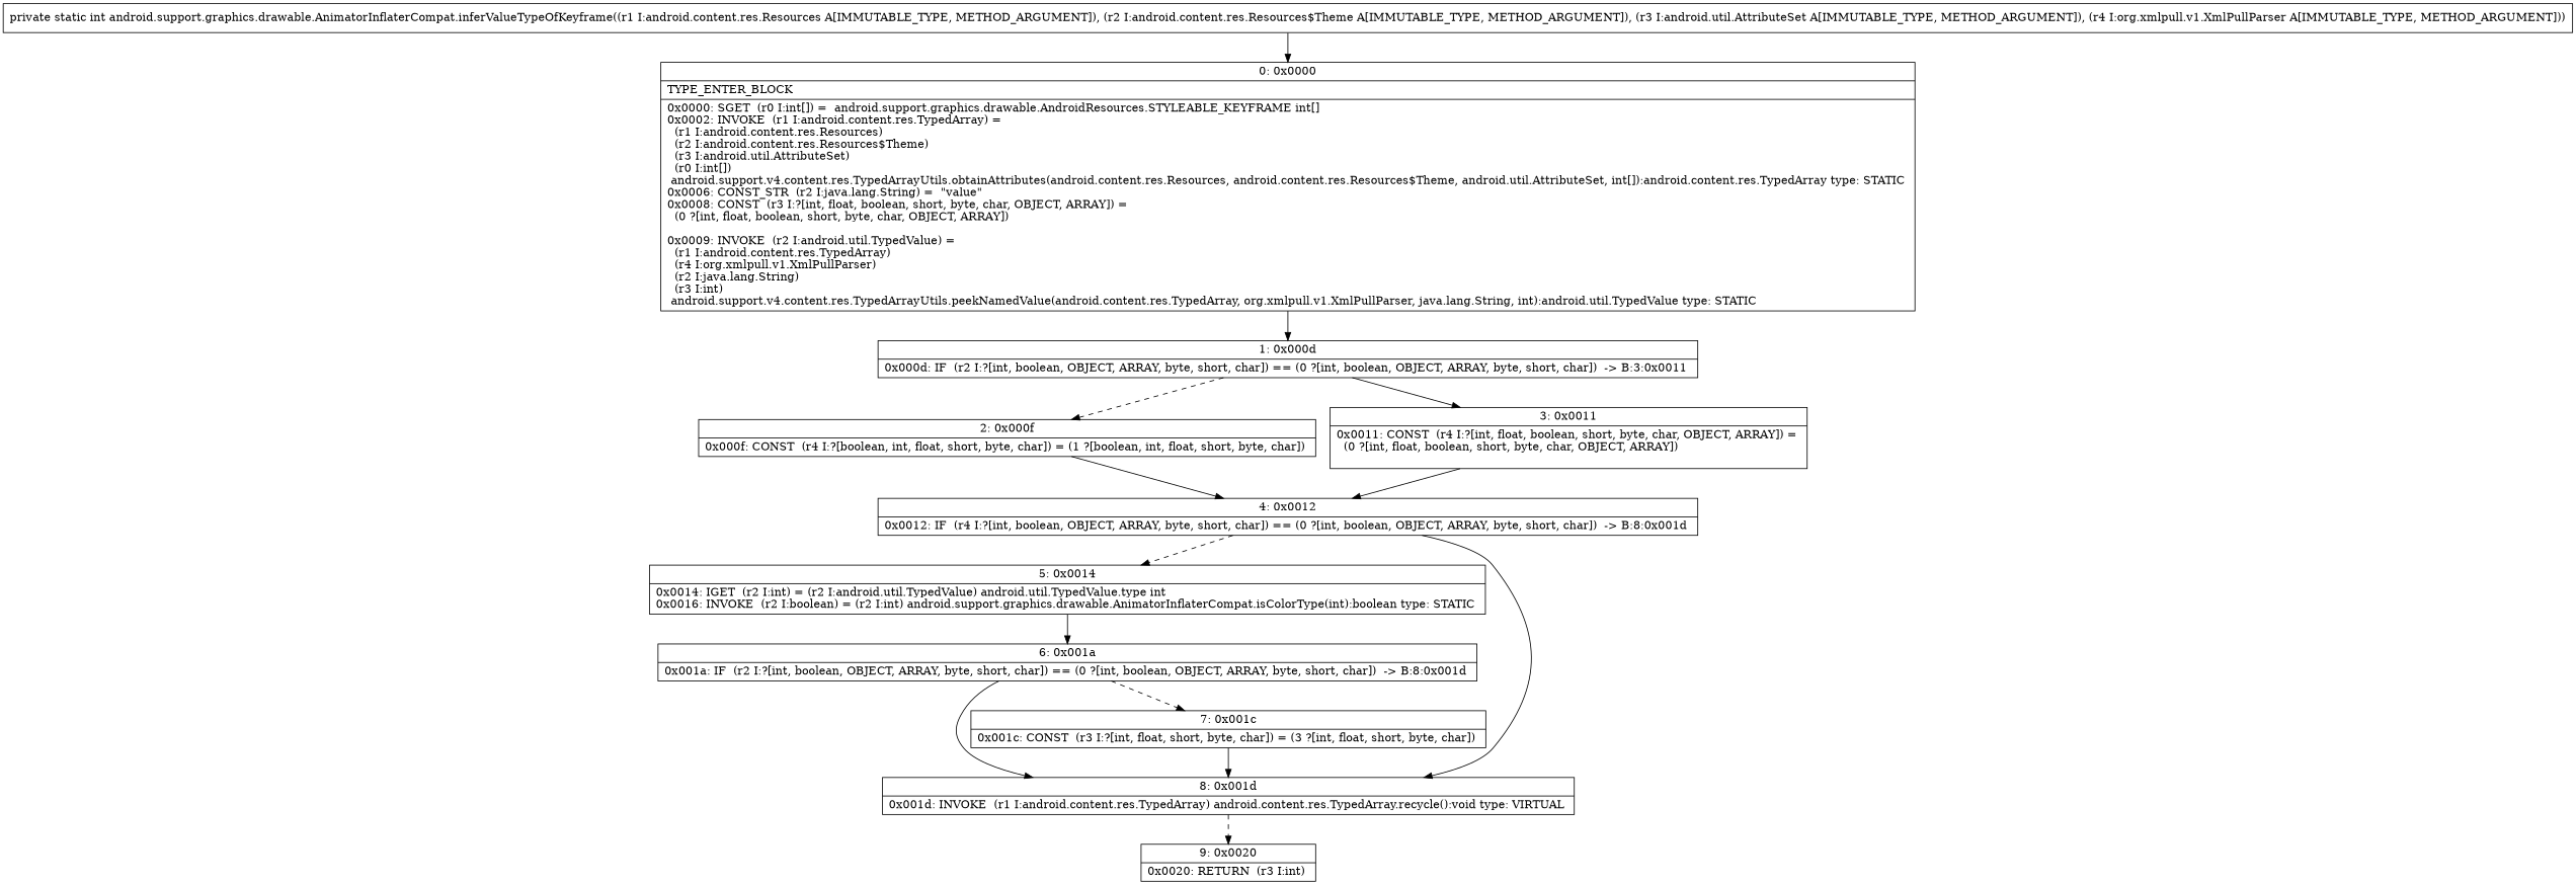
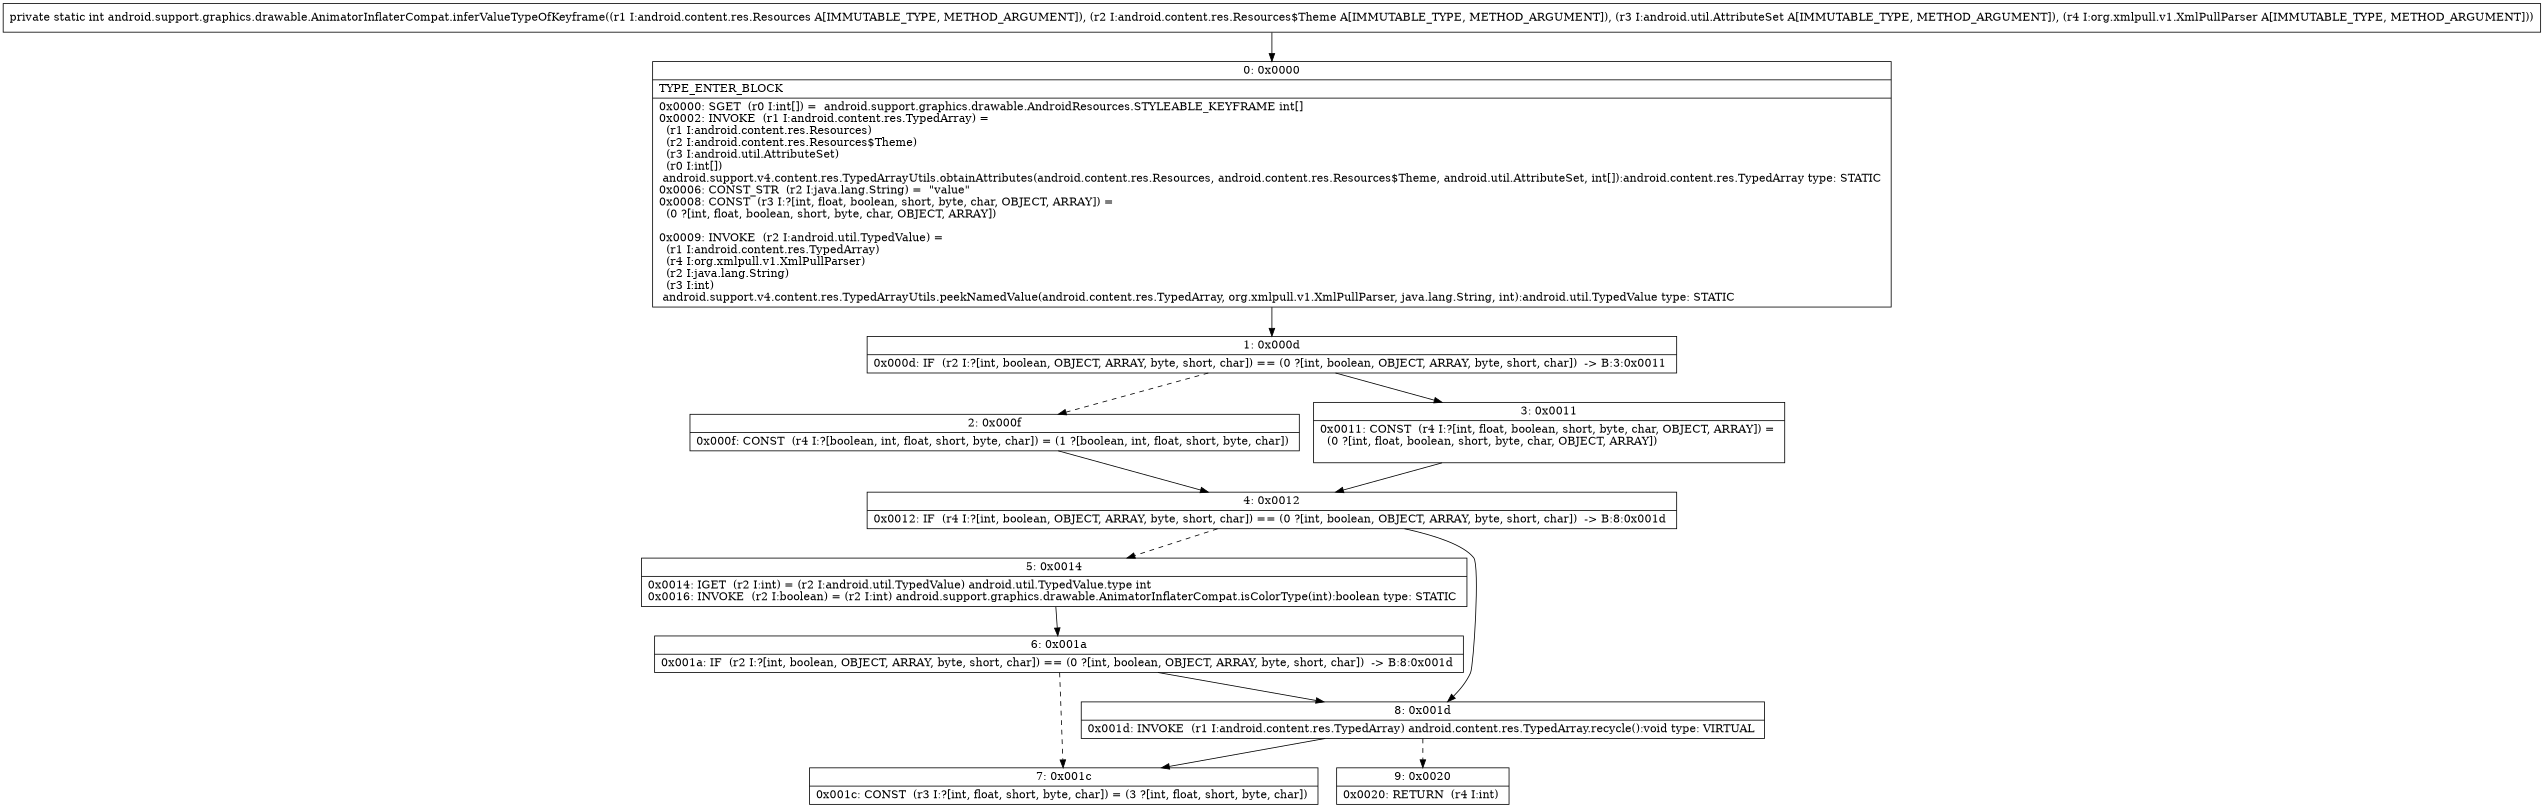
  digraph {
    node [shape=record]
    n1 [label="{0\:\ 0x0000|TYPE_ENTER_BLOCK\l|0x0000: SGET  (r0 I:int[]) =  android.support.graphics.drawable.AndroidResources.STYLEABLE_KEYFRAME int[] \l0x0002: INVOKE  (r1 I:android.content.res.TypedArray) = \l  (r1 I:android.content.res.Resources)\l  (r2 I:android.content.res.Resources$Theme)\l  (r3 I:android.util.AttributeSet)\l  (r0 I:int[])\l android.support.v4.content.res.TypedArrayUtils.obtainAttributes(android.content.res.Resources, android.content.res.Resources$Theme, android.util.AttributeSet, int[]):android.content.res.TypedArray type: STATIC \l0x0006: CONST_STR  (r2 I:java.lang.String) =  \"value\" \l0x0008: CONST  (r3 I:?[int, float, boolean, short, byte, char, OBJECT, ARRAY]) = \l  (0 ?[int, float, boolean, short, byte, char, OBJECT, ARRAY])\l \l0x0009: INVOKE  (r2 I:android.util.TypedValue) = \l  (r1 I:android.content.res.TypedArray)\l  (r4 I:org.xmlpull.v1.XmlPullParser)\l  (r2 I:java.lang.String)\l  (r3 I:int)\l android.support.v4.content.res.TypedArrayUtils.peekNamedValue(android.content.res.TypedArray, org.xmlpull.v1.XmlPullParser, java.lang.String, int):android.util.TypedValue type: STATIC \l}"]
    n2 [label="{1\:\ 0x000d|0x000d: IF  (r2 I:?[int, boolean, OBJECT, ARRAY, byte, short, char]) == (0 ?[int, boolean, OBJECT, ARRAY, byte, short, char])  \-\> B:3:0x0011 \l}"]
    n3 [label="{2\:\ 0x000f|0x000f: CONST  (r4 I:?[boolean, int, float, short, byte, char]) = (1 ?[boolean, int, float, short, byte, char]) \l}"]
    n4 [label="{3\:\ 0x0011|0x0011: CONST  (r4 I:?[int, float, boolean, short, byte, char, OBJECT, ARRAY]) = \l  (0 ?[int, float, boolean, short, byte, char, OBJECT, ARRAY])\l \l}"]
    n5 [label="{4\:\ 0x0012|0x0012: IF  (r4 I:?[int, boolean, OBJECT, ARRAY, byte, short, char]) == (0 ?[int, boolean, OBJECT, ARRAY, byte, short, char])  \-\> B:8:0x001d \l}"]
    n6 [label="{5\:\ 0x0014|0x0014: IGET  (r2 I:int) = (r2 I:android.util.TypedValue) android.util.TypedValue.type int \l0x0016: INVOKE  (r2 I:boolean) = (r2 I:int) android.support.graphics.drawable.AnimatorInflaterCompat.isColorType(int):boolean type: STATIC \l}"]
    n7 [label="{8\:\ 0x001d|0x001d: INVOKE  (r1 I:android.content.res.TypedArray) android.content.res.TypedArray.recycle():void type: VIRTUAL \l}"]
    n8 [label="{6\:\ 0x001a|0x001a: IF  (r2 I:?[int, boolean, OBJECT, ARRAY, byte, short, char]) == (0 ?[int, boolean, OBJECT, ARRAY, byte, short, char])  \-\> B:8:0x001d \l}"]
-   n9 [label="{9\:\ 0x0020|0x0020: RETURN  (r3 I:int) \l}"]
+   n9 [label="{9\:\ 0x0020|0x0020: RETURN  (r4 I:int) \l}"]
    n10 [label="{7\:\ 0x001c|0x001c: CONST  (r3 I:?[int, float, short, byte, char]) = (3 ?[int, float, short, byte, char]) \l}"]
    n11 [label="{private static int android.support.graphics.drawable.AnimatorInflaterCompat.inferValueTypeOfKeyframe((r1 I:android.content.res.Resources A[IMMUTABLE_TYPE, METHOD_ARGUMENT]), (r2 I:android.content.res.Resources$Theme A[IMMUTABLE_TYPE, METHOD_ARGUMENT]), (r3 I:android.util.AttributeSet A[IMMUTABLE_TYPE, METHOD_ARGUMENT]), (r4 I:org.xmlpull.v1.XmlPullParser A[IMMUTABLE_TYPE, METHOD_ARGUMENT])) }"]
    n1 -> n2
    n2 -> n3 [style=dashed]
    n2 -> n4
    n3 -> n5
    n4 -> n5
    n5 -> n6 [style=dashed]
    n5 -> n7
    n6 -> n8
    n7 -> n9 [style=dashed]
    n8 -> n7
    n8 -> n10 [style=dashed]
-   n10 -> n7
+   n7 -> n10
    n11 -> n1
  }
